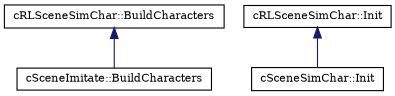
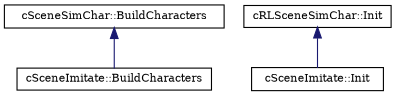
  digraph {
    fontname="DejaVu Serif"
    rankdir=TB
    node [color=black fillcolor=white fontname="DejaVu Serif" fontsize=10 shape=record style=filled]
    edge [color=midnightblue dir=back fontname="DejaVu Serif" fontsize=10 labelfontname=Helvetica labelfontsize=10 style=solid]
-   n1 [height=0.2 label="cRLSceneSimChar::BuildCharacters" width=0.4]
+   n1 [height=0.2 label="cSceneSimChar::BuildCharacters" width=0.4]
    n2 [height=0.2 label="cSceneImitate::BuildCharacters" width=0.4]
    n3 [height=0.2 label="cRLSceneSimChar::Init" width=0.4]
-   n4 [height=0.2 label="cSceneSimChar::Init" width=0.4]
+   n4 [height=0.2 label="cSceneImitate::Init" width=0.4]
    n1 -> n2
    n3 -> n4
  }
